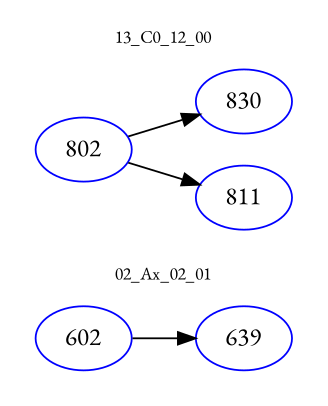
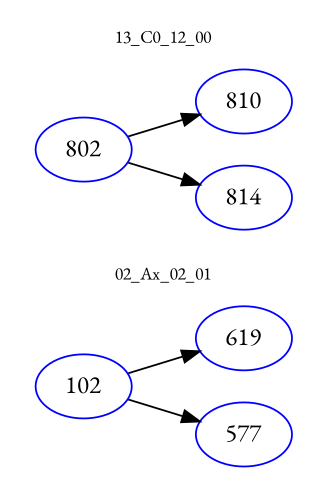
  digraph {
    fontname="EB Garamond"
    rankdir=LR
    node [color=blue fontname="EB Garamond"]
    edge [color=black fontname="EB Garamond"]
-   n1 [label=602]
-   n3 [label=639]
+   n1 [label=102]
+   n2 [label=577]
+   n3 [label=619]
    n4 [label=802]
-   n5 [label=811]
-   n6 [label=830]
+   n5 [label=814]
+   n6 [label=810]
    subgraph cluster_1 {
      color=white
      fontsize=10
      label="02_Ax_02_01"
      n1
+     n2
      n3
    }
    subgraph cluster_2 {
      color=white
      fontsize=10
      label="13_C0_12_00"
      n4
      n5
      n6
    }
+   n1 -> n2
    n1 -> n3
    n4 -> n5
    n4 -> n6
  }
